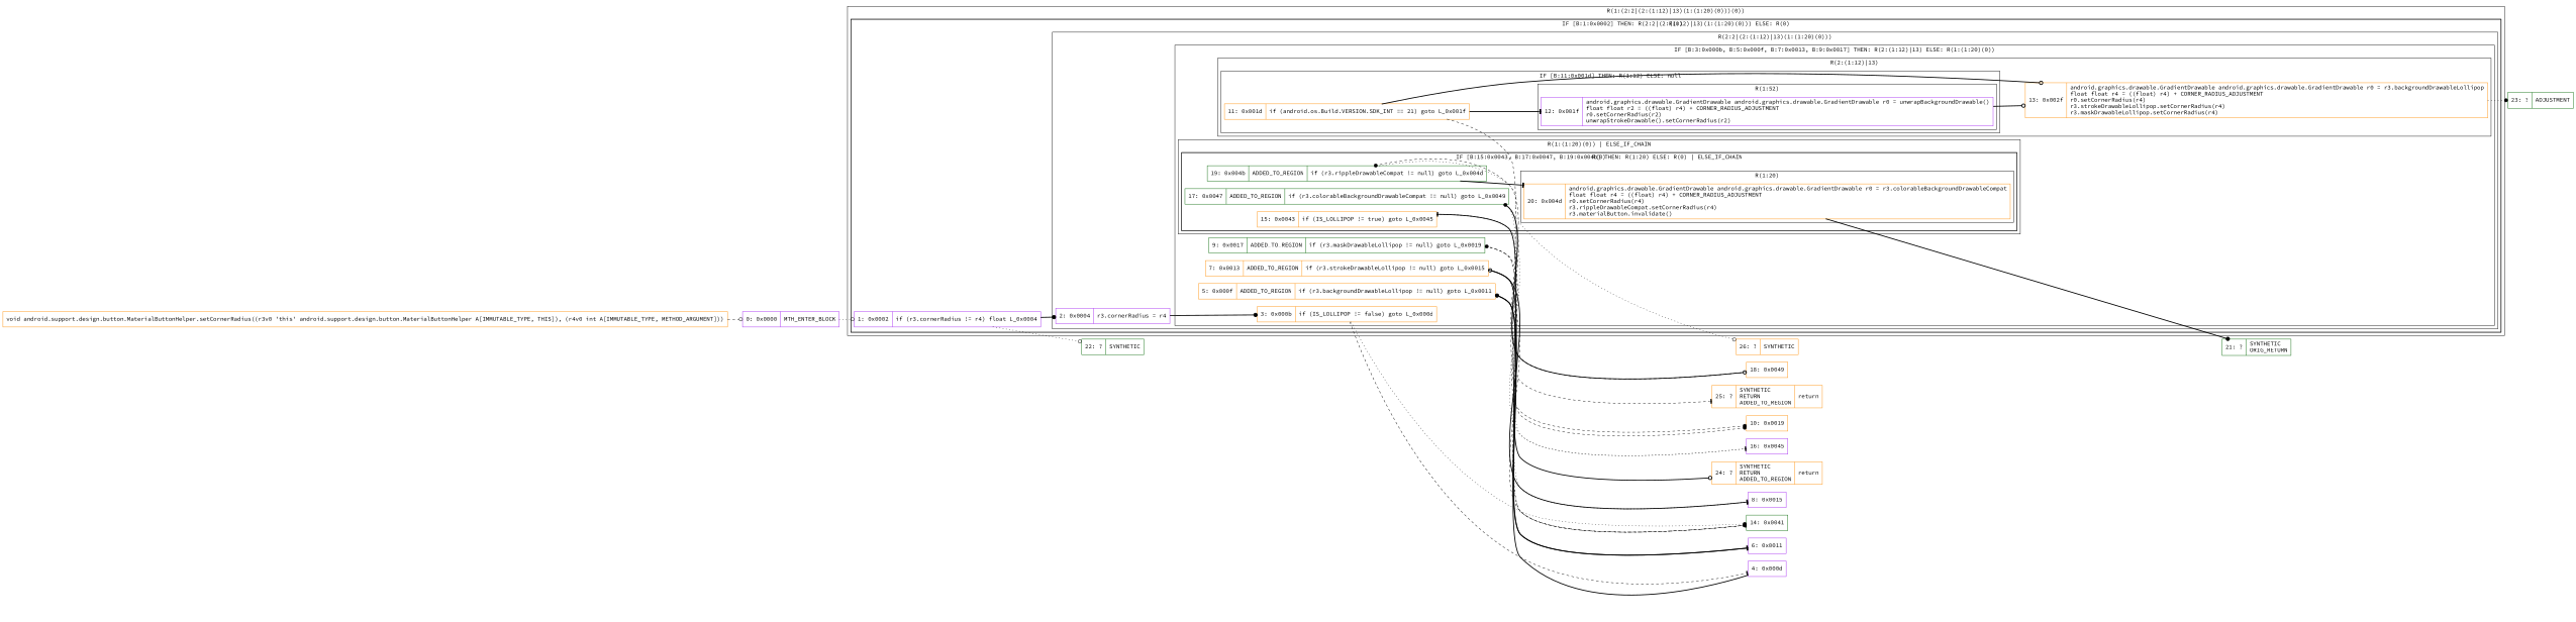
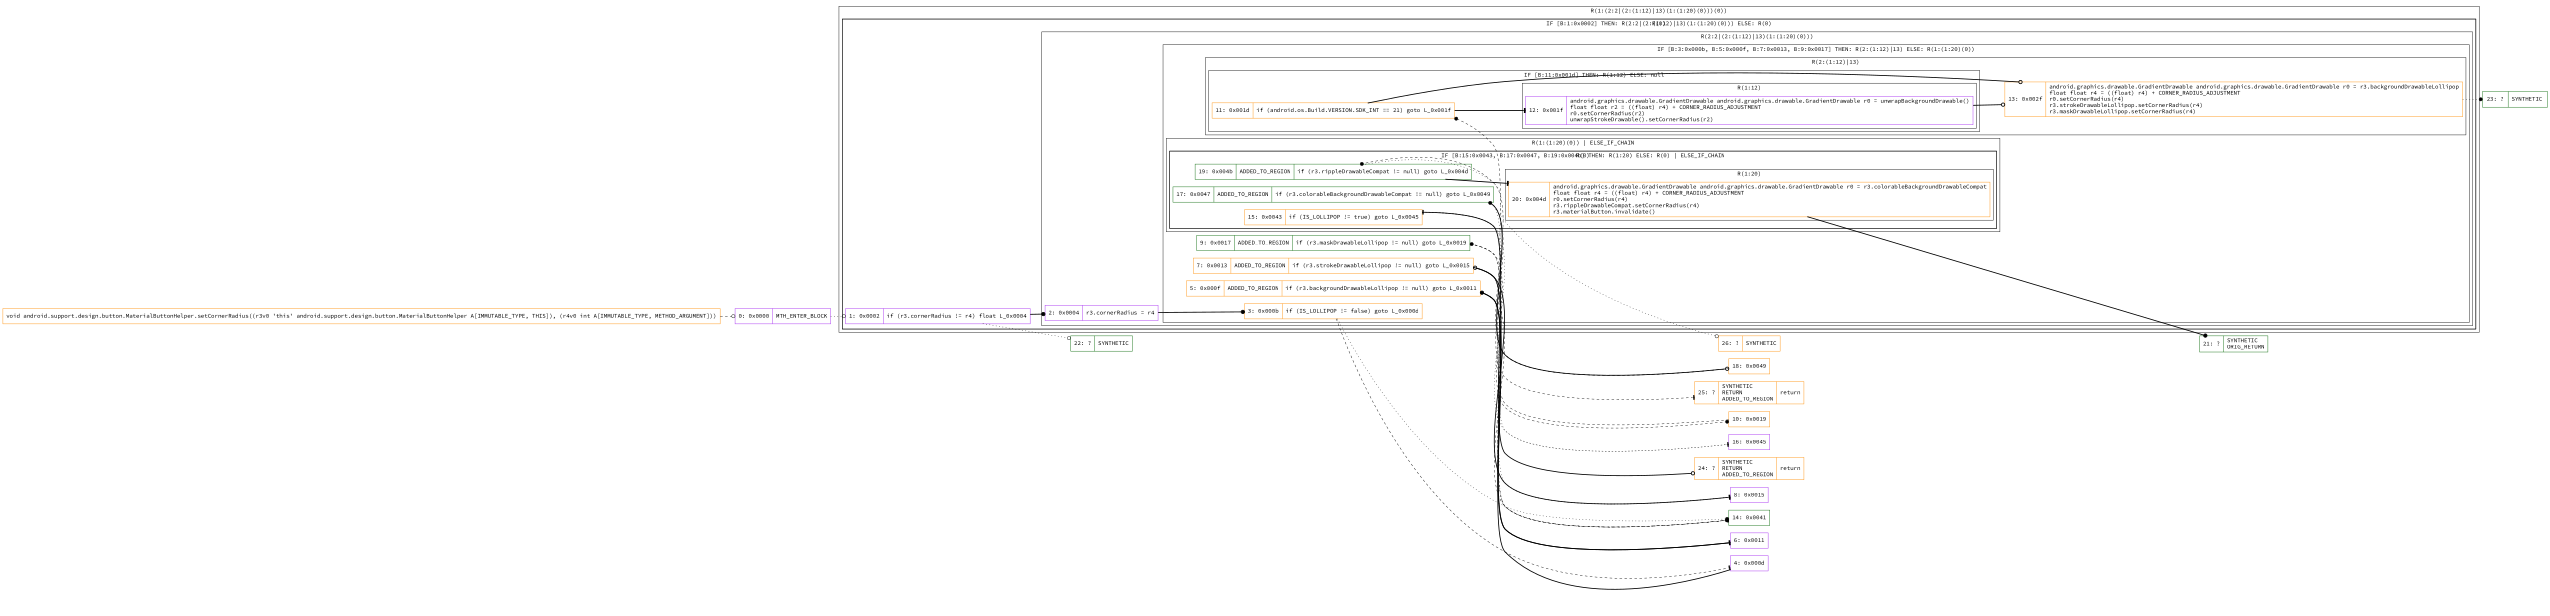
  digraph {
    fontname="Source Code Pro"
    rankdir=LR
    node [color=darkorange fontname="Source Code Pro" shape=record]
    edge [arrowhead=dot fontname="Source Code Pro" style=bold]
    n1 [color=purple label="{12\:\ 0x001f|android.graphics.drawable.GradientDrawable android.graphics.drawable.GradientDrawable r0 = unwrapBackgroundDrawable()\lfloat float r2 = ((float) r4) + CORNER_RADIUS_ADJUSTMENT\lr0.setCornerRadius(r2)\lunwrapStrokeDrawable().setCornerRadius(r2)\l}"]
    n2 [label="{11\:\ 0x001d|if (android.os.Build.VERSION.SDK_INT == 21) goto L_0x001f\l}"]
    n3 [label="{13\:\ 0x002f|android.graphics.drawable.GradientDrawable android.graphics.drawable.GradientDrawable r0 = r3.backgroundDrawableLollipop\lfloat float r4 = ((float) r4) + CORNER_RADIUS_ADJUSTMENT\lr0.setCornerRadius(r4)\lr3.strokeDrawableLollipop.setCornerRadius(r4)\lr3.maskDrawableLollipop.setCornerRadius(r4)\l}"]
    n4 [label="{20\:\ 0x004d|android.graphics.drawable.GradientDrawable android.graphics.drawable.GradientDrawable r0 = r3.colorableBackgroundDrawableCompat\lfloat float r4 = ((float) r4) + CORNER_RADIUS_ADJUSTMENT\lr0.setCornerRadius(r4)\lr3.rippleDrawableCompat.setCornerRadius(r4)\lr3.materialButton.invalidate()\l}"]
    n5 [label="{15\:\ 0x0043|if (IS_LOLLIPOP != true) goto L_0x0045\l}"]
    n6 [color=darkgreen label="{17\:\ 0x0047|ADDED_TO_REGION\l|if (r3.colorableBackgroundDrawableCompat != null) goto L_0x0049\l}"]
    n7 [color=darkgreen label="{19\:\ 0x004b|ADDED_TO_REGION\l|if (r3.rippleDrawableCompat != null) goto L_0x004d\l}"]
    n8 [label="{3\:\ 0x000b|if (IS_LOLLIPOP != false) goto L_0x000d\l}"]
    n9 [label="{5\:\ 0x000f|ADDED_TO_REGION\l|if (r3.backgroundDrawableLollipop != null) goto L_0x0011\l}"]
    n10 [label="{7\:\ 0x0013|ADDED_TO_REGION\l|if (r3.strokeDrawableLollipop != null) goto L_0x0015\l}"]
    n11 [color=darkgreen label="{9\:\ 0x0017|ADDED_TO_REGION\l|if (r3.maskDrawableLollipop != null) goto L_0x0019\l}"]
    n12 [color=purple label="{2\:\ 0x0004|r3.cornerRadius = r4\l}"]
    n13 [color=purple label="{1\:\ 0x0002|if (r3.cornerRadius != r4) float L_0x0004\l}"]
-   n14 [color=darkgreen label="{23\:\ ?|ADJUSTMENT\l}"]
+   n14 [color=darkgreen label="{23\:\ ?|SYNTHETIC\l}"]
    n15 [color=darkgreen label="{21\:\ ?|SYNTHETIC\lORIG_RETURN\l}"]
    n16 [color=purple label="{16\:\ 0x0045}"]
    n17 [label="{24\:\ ?|SYNTHETIC\lRETURN\lADDED_TO_REGION\l|return\l}"]
    n18 [label="{18\:\ 0x0049}"]
    n19 [label="{25\:\ ?|SYNTHETIC\lRETURN\lADDED_TO_REGION\l|return\l}"]
    n20 [label="{26\:\ ?|SYNTHETIC\l}"]
    n21 [color=purple label="{4\:\ 0x000d}"]
    n22 [color=darkgreen label="{14\:\ 0x0041}"]
    n23 [color=purple label="{6\:\ 0x0011}"]
    n24 [color=purple label="{8\:\ 0x0015}"]
    n25 [label="{10\:\ 0x0019}"]
    n26 [color=darkgreen label="{22\:\ ?|SYNTHETIC\l}"]
    n27 [color=purple label="{0\:\ 0x0000|MTH_ENTER_BLOCK\l}"]
    n28 [label="{void android.support.design.button.MaterialButtonHelper.setCornerRadius((r3v0 'this' android.support.design.button.MaterialButtonHelper A[IMMUTABLE_TYPE, THIS]), (r4v0 int A[IMMUTABLE_TYPE, METHOD_ARGUMENT])) }"]
    subgraph cluster_1 {
      label="R(1:(2:2|(2:(1:12)|13)(1:(1:20)(0)))(0))"
      subgraph cluster_2 {
        label="IF [B:1:0x0002] THEN: R(2:2|(2:(1:12)|13)(1:(1:20)(0))) ELSE: R(0)"
        n13
        subgraph cluster_3 {
          label="R(2:2|(2:(1:12)|13)(1:(1:20)(0)))"
          n12
          subgraph cluster_4 {
            label="IF [B:3:0x000b, B:5:0x000f, B:7:0x0013, B:9:0x0017] THEN: R(2:(1:12)|13) ELSE: R(1:(1:20)(0))"
            n8
            n9
            n10
            n11
            subgraph cluster_5 {
              label="R(2:(1:12)|13)"
              n3
              subgraph cluster_6 {
                label="IF [B:11:0x001d] THEN: R(1:12) ELSE: null"
                n2
                subgraph cluster_7 {
-                 label="R(1:52)"
+                 label="R(1:12)"
                  n1
                }
              }
            }
            subgraph cluster_8 {
              label="R(1:(1:20)(0)) | ELSE_IF_CHAIN\l"
              subgraph cluster_9 {
                label="IF [B:15:0x0043, B:17:0x0047, B:19:0x004b] THEN: R(1:20) ELSE: R(0) | ELSE_IF_CHAIN\l"
                n5
                n6
                n7
                subgraph cluster_10 {
                  label="R(1:20)"
                  n4
                }
                subgraph cluster_11 {
                  label="R(0)"
                }
              }
            }
          }
        }
        subgraph cluster_12 {
          label="R(0)"
        }
      }
    }
    n1 -> n3 [arrowhead=odot]
    n2 -> n1 [arrowhead=tee]
    n2 -> n3 [arrowhead=odot]
    n3 -> n14 [style=dotted]
    n4 -> n15
    n5 -> n16 [arrowhead=tee style=dotted]
    n5 -> n17 [arrowhead=odot]
    n6 -> n18 [arrowhead=odot]
    n6 -> n19 [arrowhead=tee style=dashed]
    n7 -> n4 [arrowhead=tee]
    n7 -> n20 [arrowhead=odot style=dotted]
    n8 -> n21 [arrowhead=tee style=dashed]
    n8 -> n22 [style=dotted]
    n9 -> n22 [arrowhead=tee style=dashed]
    n9 -> n23 [arrowhead=tee]
    n10 -> n22 [style=dotted]
    n10 -> n24 [arrowhead=tee]
    n11 -> n22 [style=dashed]
    n11 -> n25 [style=dashed]
    n12 -> n8
    n13 -> n12
    n13 -> n26 [arrowhead=odot style=dotted]
    n16 -> n6 [style=dotted]
    n18 -> n7 [style=dashed]
    n21 -> n9
    n22 -> n5 [arrowhead=tee style=dotted]
    n23 -> n10 [arrowhead=odot]
    n24 -> n11 [style=dotted]
-   n2 -> n25 [style=dashed]
+   n25 -> n2 [style=dashed]
    n27 -> n13 [arrowhead=odot style=dotted]
    n28 -> n27 [arrowhead=odot style=dashed]
  }
